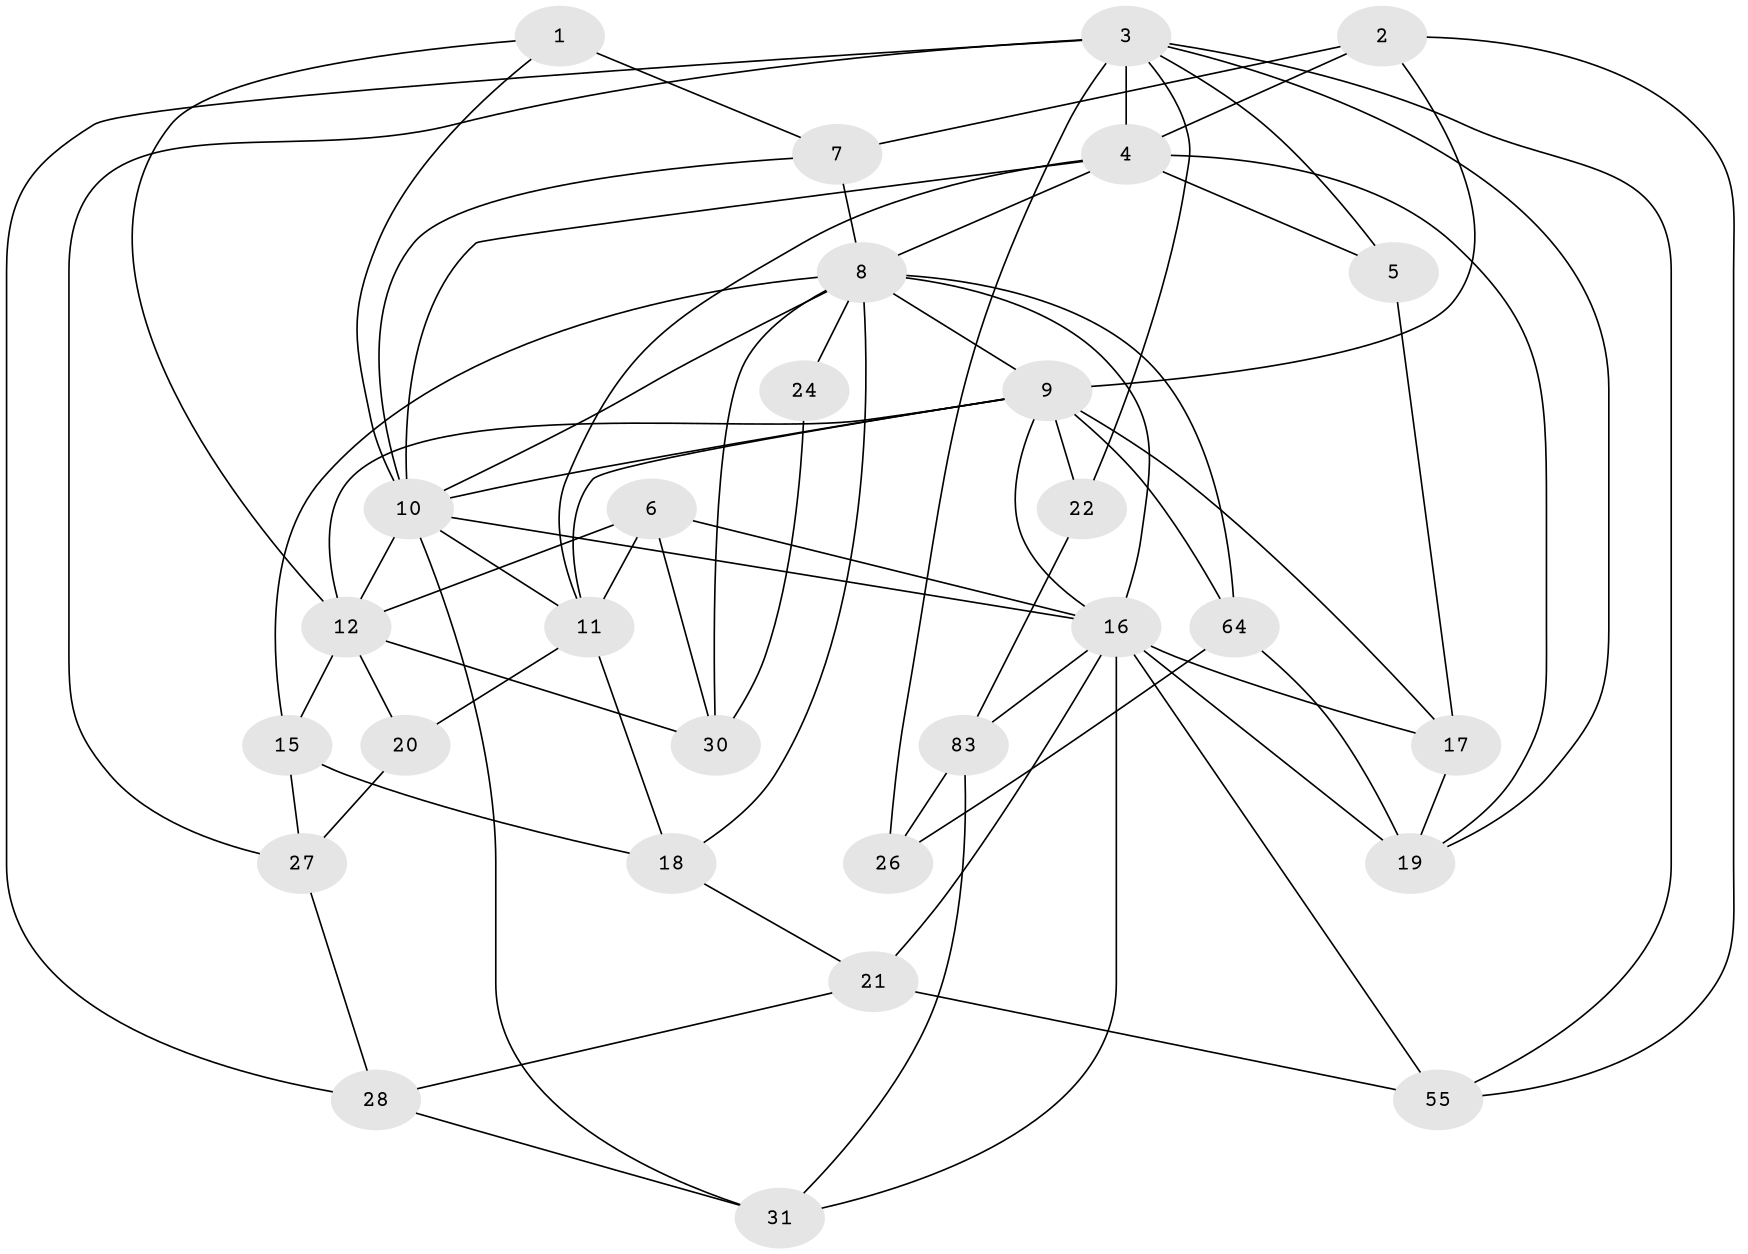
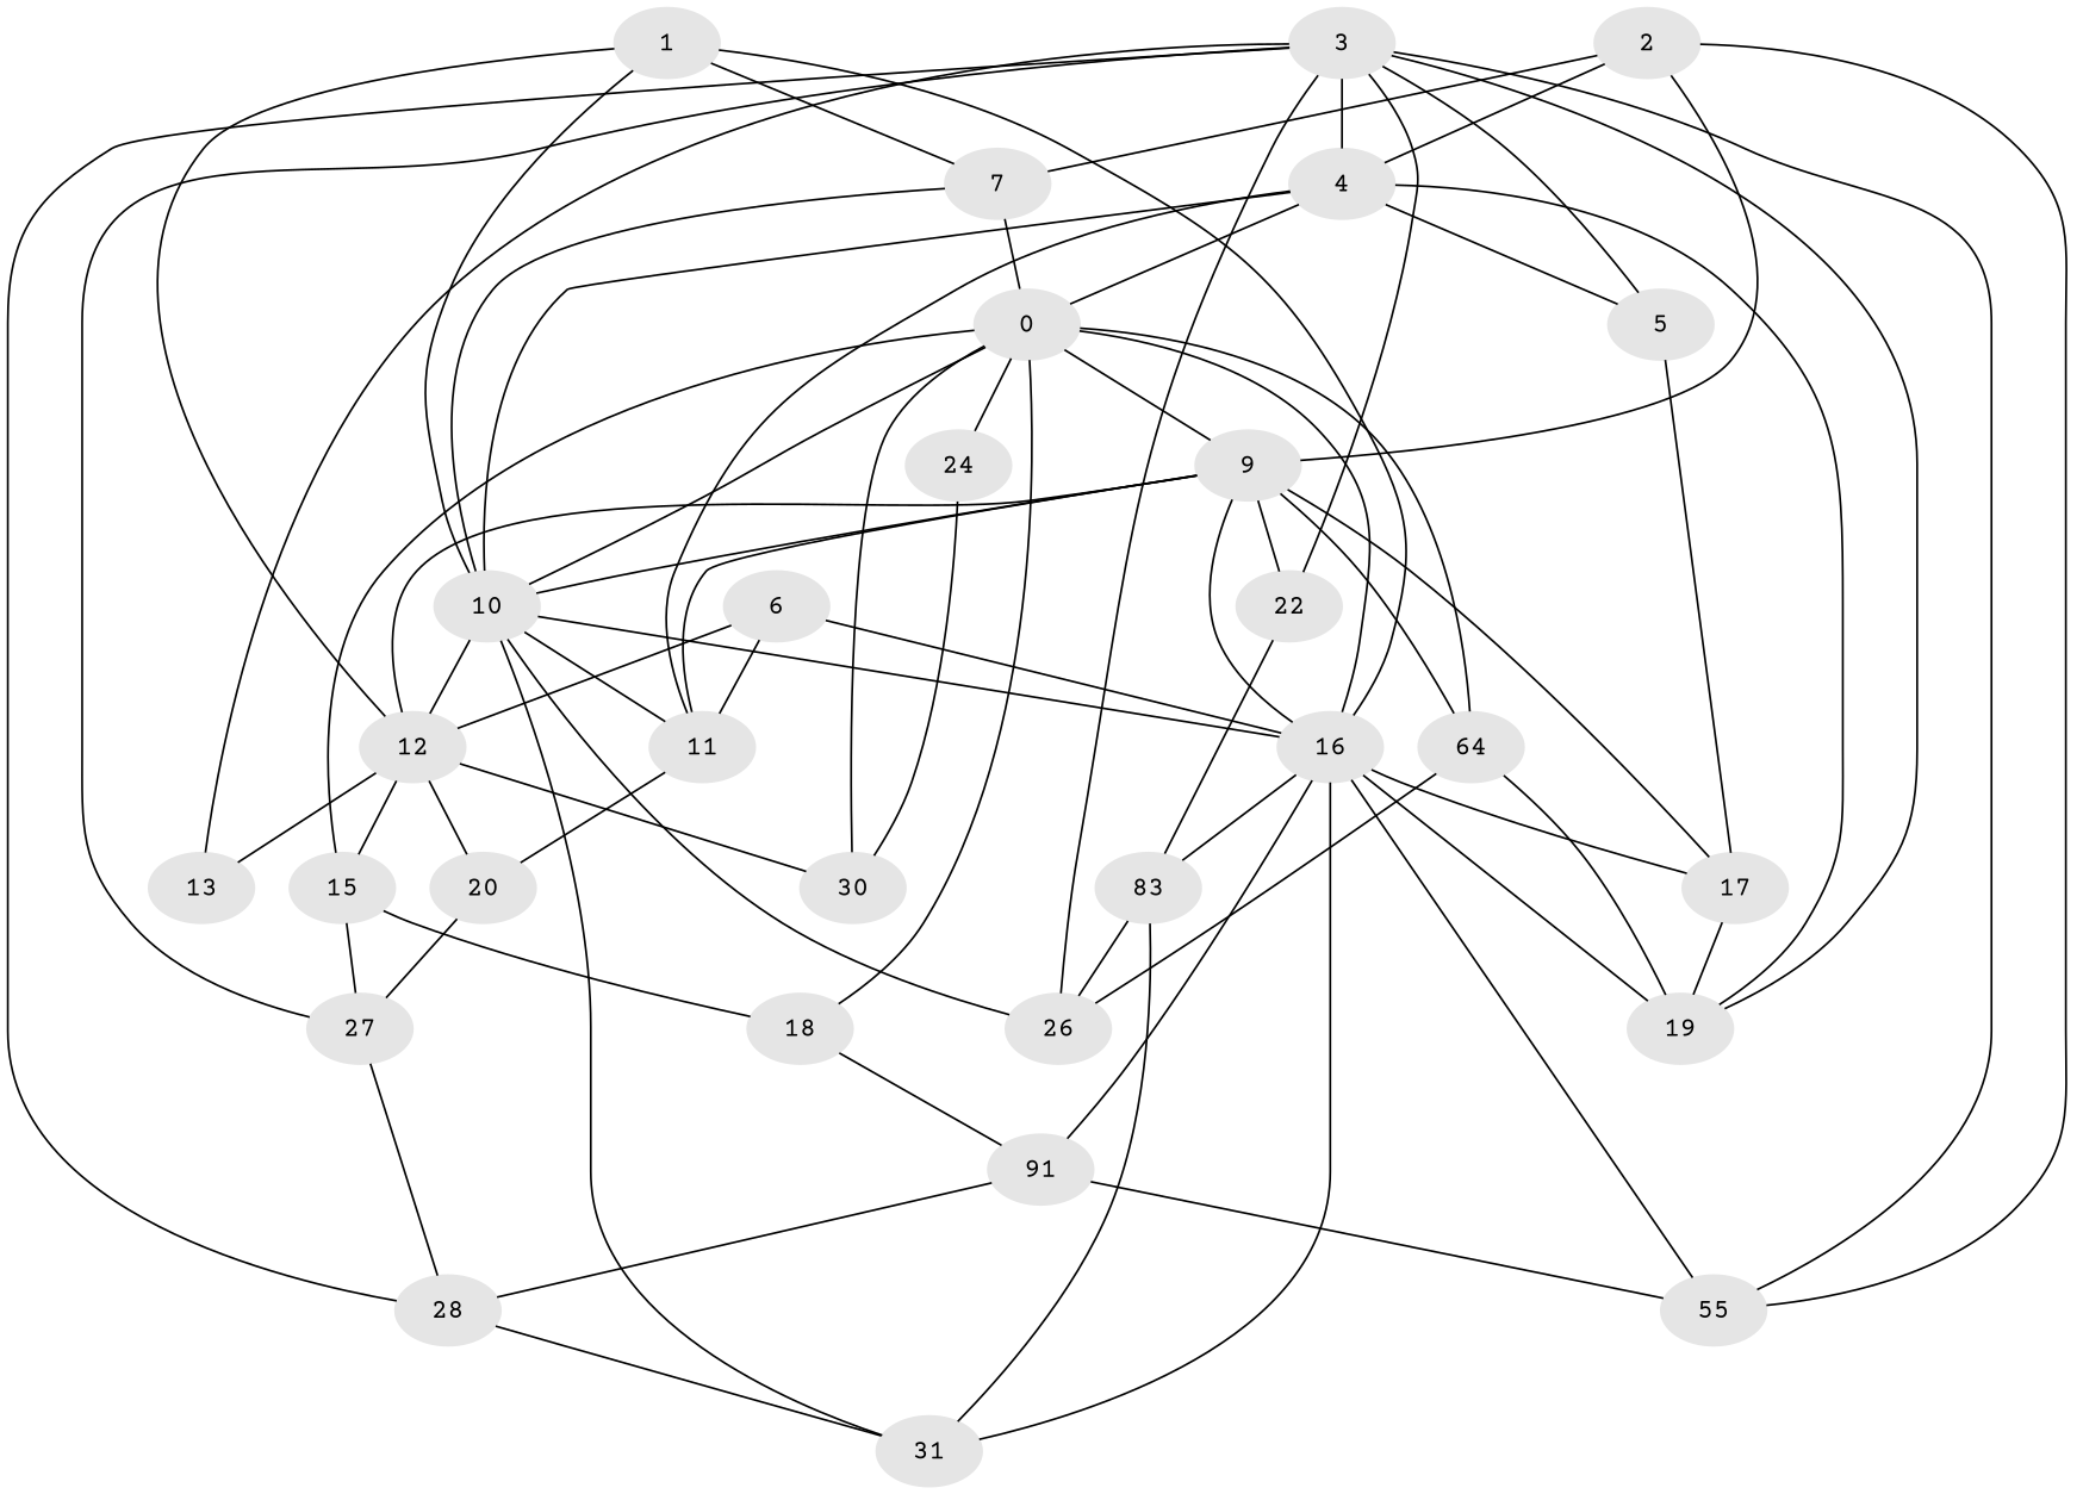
  graph {
    fontname="Courier Prime"
    node [color=gray90 fontname="Courier Prime" style=filled]
    edge [fontname="Courier Prime" weight=1.0]
    1
    7
    10
    12
    16
-   8
+   8 [label=0]
    26
    11
    31
+   13
    30
    15
    20
    n14 [label=55]
    19
    17
-   21
+   21 [label=91]
    n18 [label=83]
    2
    4
    9
    5
    22
    n24 [label=64]
    3
    27
    28
    18
    24
    6
    1 -- 7
    1 -- 10
    1 -- 12
+   1 -- 16
    7 -- 10
    7 -- 8
    10 -- 12
    10 -- 16
+   10 -- 26
    10 -- 11
    10 -- 31
+   12 -- 13 [weight=3.0]
    12 -- 30
    12 -- 15
    12 -- 20
    16 -- 31
    16 -- n14
    16 -- 19 [weight=2.0]
    16 -- 17
    16 -- 21
    16 -- n18
    8 -- 10
    8 -- 16
    8 -- 30
    8 -- 15
    8 -- 9 [weight=2.0]
    8 -- n24
    8 -- 18
    8 -- 24 [weight=2.0]
    11 -- 20 [weight=2.0]
-   11 -- 18
    15 -- 27
    15 -- 18
    20 -- 27
    17 -- 19
    21 -- n14
    21 -- 28
    n18 -- 26
    n18 -- 31
    2 -- 7
    2 -- n14
    2 -- 4
    2 -- 9
    4 -- 10
    4 -- 8
    4 -- 11 [weight=2.0]
    4 -- 19
    4 -- 5 [weight=2.0]
    9 -- 10
    9 -- 12
    9 -- 16
    9 -- 11
    9 -- 17
    9 -- 22
    9 -- n24
    5 -- 17
    22 -- n18
    n24 -- 26
    n24 -- 19
    3 -- 26
+   3 -- 13
    3 -- n14
    3 -- 19
    3 -- 4 [weight=2.0]
    3 -- 5
    3 -- 22
    3 -- 27
    3 -- 28
    27 -- 28
    28 -- 31
    18 -- 21
    24 -- 30
    6 -- 12
    6 -- 16
    6 -- 11
-   6 -- 30
  }
